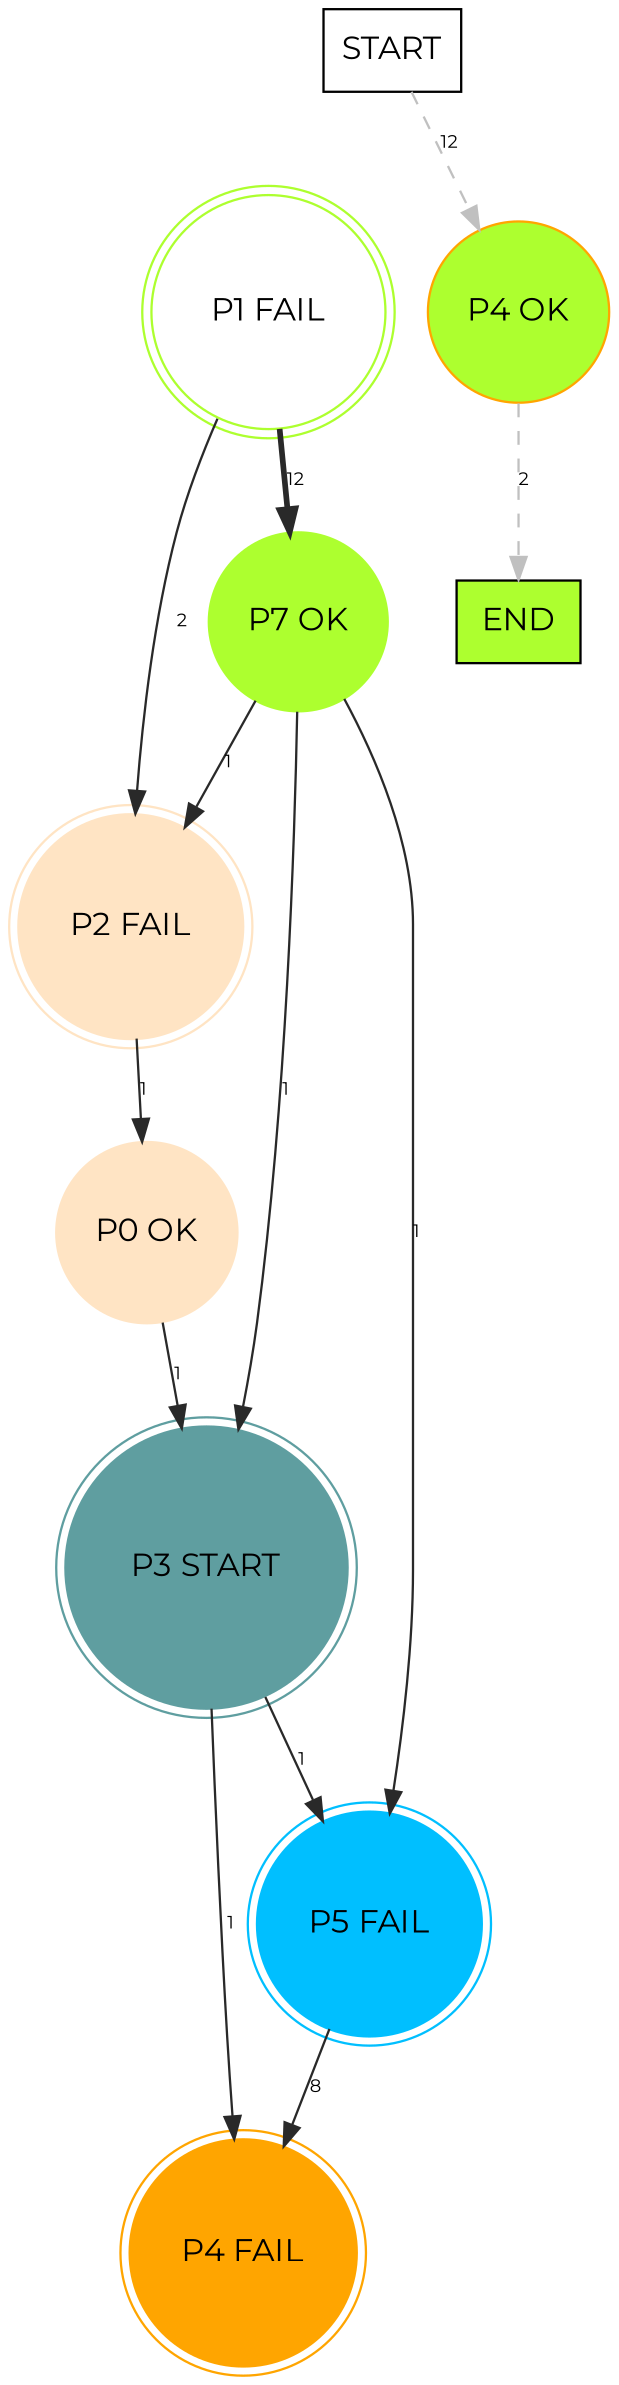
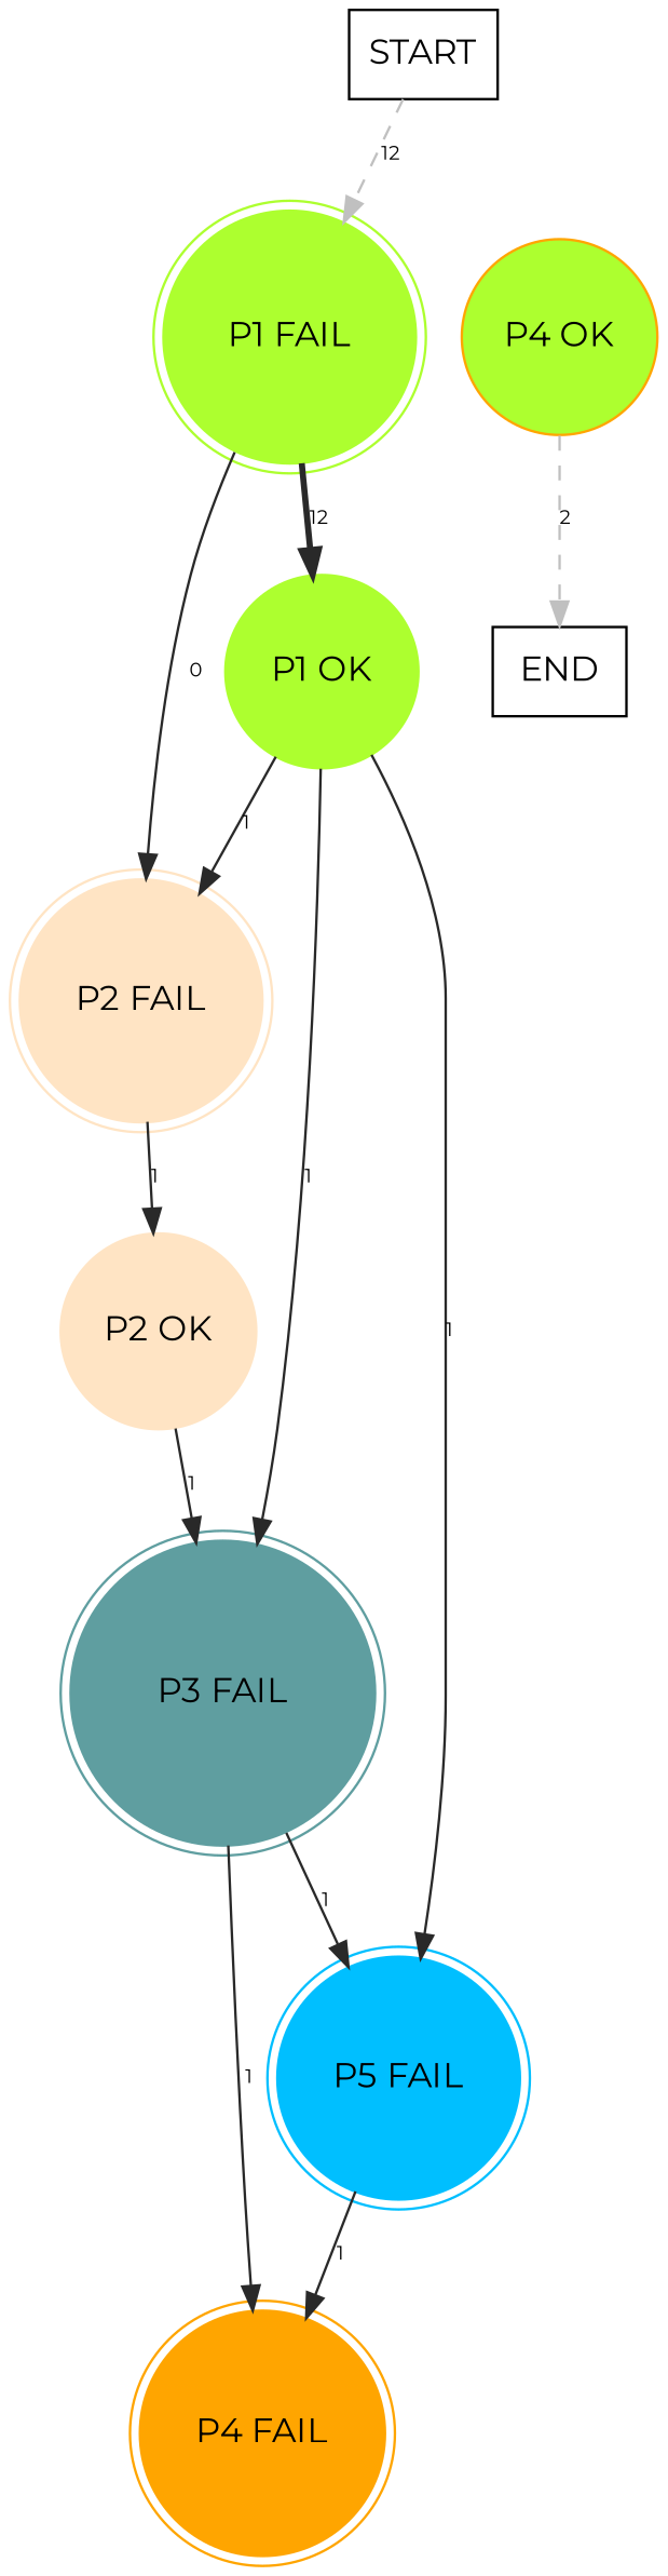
  digraph {
    fontname=Montserrat
    node [color=greenyellow fontname=Montserrat shape=circle style=filled]
    edge [color=grey16 fontname=Montserrat fontsize=8 labelfloat=false penwidth=1]
-   "P1 FAIL" [peripheries=2 fillcolor=white]
+   "P1 FAIL" [peripheries=2]
    "P2 FAIL" [color=bisque peripheries=2]
-   "P1 OK" [label="P7 OK"]
-   "P2 OK" [color=bisque label="P0 OK"]
-   "P3 FAIL" [color=cadetblue peripheries=2 label="P3 START"]
+   "P1 OK"
+   "P2 OK" [color=bisque]
+   "P3 FAIL" [color=cadetblue peripheries=2]
    "P5 FAIL" [color=deepskyblue peripheries=2]
    "P4 FAIL" [color=orange peripheries=2]
    "P4 OK" [color=orange fillcolor=greenyellow]
-   END [color=black fillcolor=greenyellow shape=box]
+   END [color=black fillcolor=white shape=box]
    START [color=black fillcolor=white shape=box]
-   "P1 FAIL" -> "P2 FAIL" [label=2]
+   "P1 FAIL" -> "P2 FAIL" [label=0]
    "P1 FAIL" -> "P1 OK" [label=12 penwidth=2.4849066497880004]
    "P2 FAIL" -> "P2 OK" [label=1]
    "P1 OK" -> "P2 FAIL" [label=1]
    "P1 OK" -> "P3 FAIL" [label=1]
    "P1 OK" -> "P5 FAIL" [label=1]
    "P2 OK" -> "P3 FAIL" [label=1]
    "P3 FAIL" -> "P5 FAIL" [label=1]
    "P3 FAIL" -> "P4 FAIL" [label=1]
-   "P5 FAIL" -> "P4 FAIL" [label=8]
+   "P5 FAIL" -> "P4 FAIL" [label=1]
    "P4 OK" -> END [color=grey label=2 style=dashed penwidth=""]
-   START -> "P4 OK" [color=grey label=12 style=dashed penwidth=""]
+   START -> "P1 FAIL" [color=grey label=12 style=dashed penwidth=""]
  }
